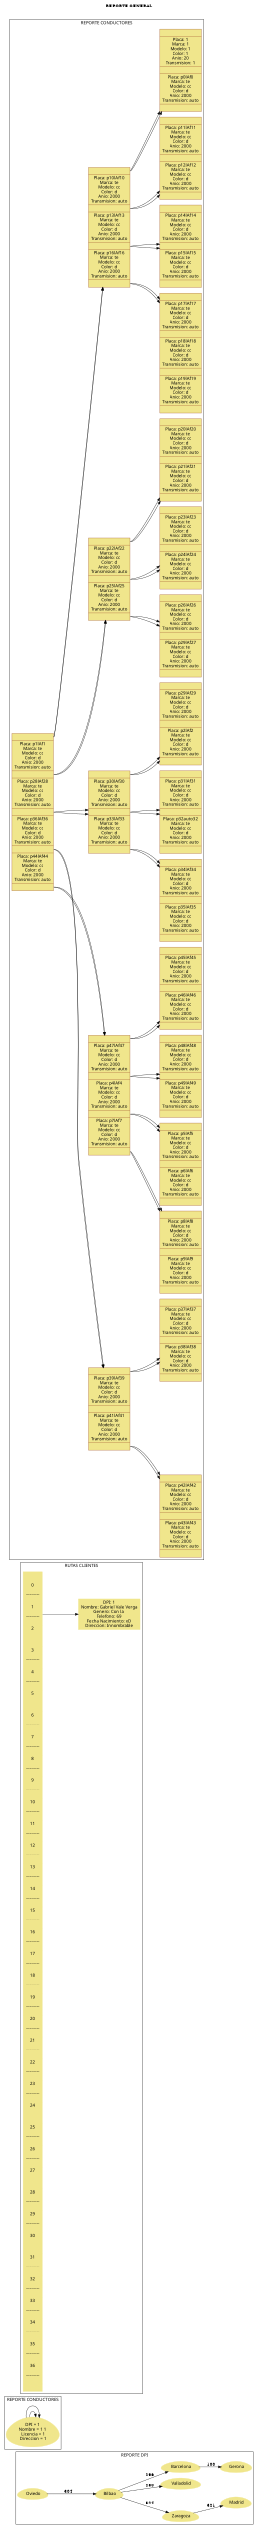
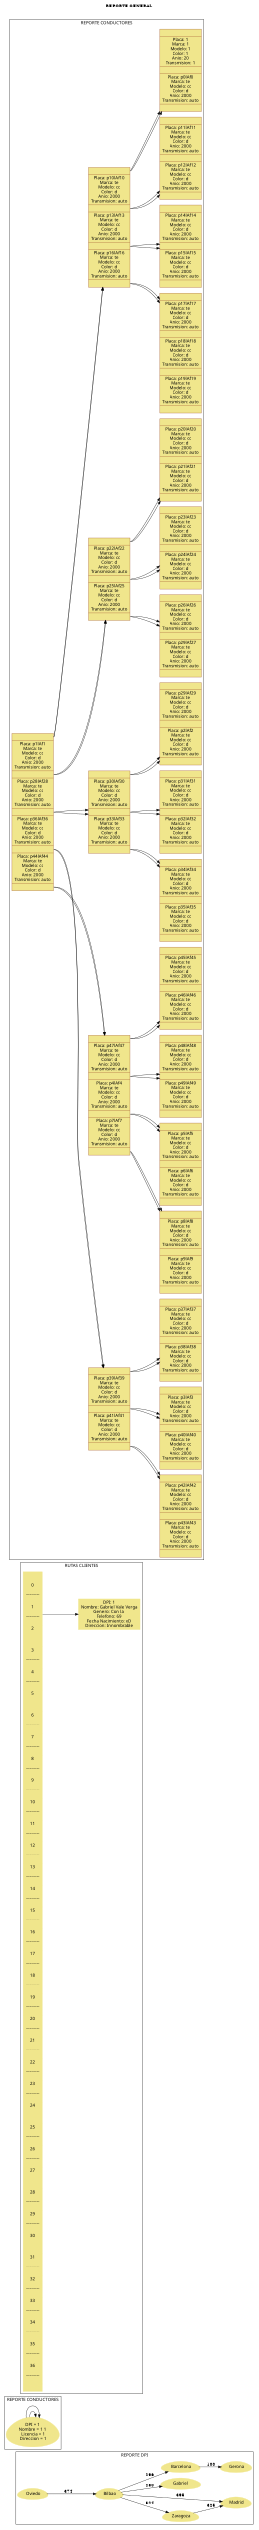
  digraph {
    label="REPORTE GENERAL"
    labelloc="t;"
    rankdir=LR
    node [color=sienna fontname="Century Gothic" shape=record style=filled fillcolor=khaki]
    edge [tailport=P1]
    n1 [color=khaki label=" Oviedo" shape=egg fillcolor=""]
    n2 [color=khaki label=" Bilbao" shape=egg fillcolor=""]
    n3 [color=khaki label=" Zaragoza" shape=egg fillcolor=""]
    n4 [color=khaki label=" Madrid" shape=egg fillcolor=""]
-   n5 [color=khaki label=" Valladolid" shape=egg fillcolor=""]
+   n5 [color=khaki label=Gabriel shape=egg fillcolor=""]
    n6 [color=khaki label=" Barcelona" shape=egg fillcolor=""]
    n7 [color=khaki label=" Gerona" shape=egg fillcolor=""]
    n8 [color=khaki dir=both label="DPI = 1\nNombre = 1 1\n Licencia = 1\n Direccion = 1" shape=egg fillcolor=""]
    n9 [color=khaki label="<P0>\n\n0\n\n----------\n\n|<P1>1\n\n----------\n\n|<P2>2\n\n----------\n\n|<P3>3\n\n----------\n\n|<P4>4\n\n----------\n\n|<P5>5\n\n----------\n\n|<P6>6\n\n----------\n\n|<P7>7\n\n----------\n\n|<P8>8\n\n----------\n\n|<P9>9\n\n----------\n\n|<P10>10\n\n----------\n\n|<P11>11\n\n----------\n\n|<P12>12\n\n----------\n\n|<P13>13\n\n----------\n\n|<P14>14\n\n----------\n\n|<P15>15\n\n----------\n\n|<P16>16\n\n----------\n\n|<P17>17\n\n----------\n\n|<P18>18\n\n----------\n\n|<P19>19\n\n----------\n\n|<P20>20\n\n----------\n\n|<P21>21\n\n----------\n\n|<P22>22\n\n----------\n\n|<P23>23\n\n----------\n\n|<P24>24\n\n----------\n\n|<P25>25\n\n----------\n\n|<P26>26\n\n----------\n\n|<P27>27\n\n----------\n\n|<P28>28\n\n----------\n\n|<P29>29\n\n----------\n\n|<P30>30\n\n----------\n\n|<P31>31\n\n----------\n\n|<P32>32\n\n----------\n\n|<P33>33\n\n----------\n\n|<P34>34\n\n----------\n\n|<P35>35\n\n----------\n\n|<P36>36\n\n----------\n\n|<P37>" fillcolor=""]
    n10 [color=khaki label=" DPI: 1\nNombre: Gabriel Vale Verga\nGenero: Con la \nTelefono: 69\nFecha Nacimiento: xD\nDireccion: Innombrable" fillcolor=""]
    n11 [label="<P0>|Placa: p1lAf1\nMarca: te\nModelo: cc\nColor: d\nAnio: 2000\nTransmision: auto|<P1>|Placa: p28lAf28\nMarca: te\nModelo: cc\nColor: d\nAnio: 2000\nTransmision: auto|<P2>|Placa: p36lAf36\nMarca: te\nModelo: cc\nColor: d\nAnio: 2000\nTransmision: auto|<P3>|Placa: p44lAf44\nMarca: te\nModelo: cc\nColor: d\nAnio: 2000\nTransmision: auto|<P4>"]
    n12 [label="<P0>|Placa: p10lAf10\nMarca: te\nModelo: cc\nColor: d\nAnio: 2000\nTransmision: auto|<P1>|Placa: p13lAf13\nMarca: te\nModelo: cc\nColor: d\nAnio: 2000\nTransmision: auto|<P2>|Placa: p16lAf16\nMarca: te\nModelo: cc\nColor: d\nAnio: 2000\nTransmision: auto|<P3>"]
    n13 [label="<P0>|Placa: p22lAf22\nMarca: te\nModelo: cc\nColor: d\nAnio: 2000\nTransmision: auto|<P1>|Placa: p25lAf25\nMarca: te\nModelo: cc\nColor: d\nAnio: 2000\nTransmision: auto|<P2>"]
    n14 [label="<P0>|Placa: p30lAf30\nMarca: te\nModelo: cc\nColor: d\nAnio: 2000\nTransmision: auto|<P1>|Placa: p33lAf33\nMarca: te\nModelo: cc\nColor: d\nAnio: 2000\nTransmision: auto|<P2>"]
    n15 [label="<P0>|Placa: p39lAf39\nMarca: te\nModelo: cc\nColor: d\nAnio: 2000\nTransmision: auto|<P1>|Placa: p41lAf41\nMarca: te\nModelo: cc\nColor: d\nAnio: 2000\nTransmision: auto|<P2>"]
    n16 [label="<P0>|Placa: p47lAf47\nMarca: te\nModelo: cc\nColor: d\nAnio: 2000\nTransmision: auto|<P1>|Placa: p4lAf4\nMarca: te\nModelo: cc\nColor: d\nAnio: 2000\nTransmision: auto|<P2>|Placa: p7lAf7\nMarca: te\nModelo: cc\nColor: d\nAnio: 2000\nTransmision: auto|<P3>"]
    n17 [label="<P0>|Placa: 1\nMarca: 1\nModelo: 1\nColor: 1\nAnio: 20\nTransmision: 1|<P1>|Placa: p0lAf0\nMarca: te\nModelo: cc\nColor: d\nAnio: 2000\nTransmision: auto|<P2>"]
    n18 [label="<P0>|Placa: p11lAf11\nMarca: te\nModelo: cc\nColor: d\nAnio: 2000\nTransmision: auto|<P1>|Placa: p12lAf12\nMarca: te\nModelo: cc\nColor: d\nAnio: 2000\nTransmision: auto|<P2>"]
    n19 [label="<P0>|Placa: p14lAf14\nMarca: te\nModelo: cc\nColor: d\nAnio: 2000\nTransmision: auto|<P1>|Placa: p15lAf15\nMarca: te\nModelo: cc\nColor: d\nAnio: 2000\nTransmision: auto|<P2>"]
    n20 [label="<P0>|Placa: p17lAf17\nMarca: te\nModelo: cc\nColor: d\nAnio: 2000\nTransmision: auto|<P1>|Placa: p18lAf18\nMarca: te\nModelo: cc\nColor: d\nAnio: 2000\nTransmision: auto|<P2>|Placa: p19lAf19\nMarca: te\nModelo: cc\nColor: d\nAnio: 2000\nTransmision: auto|<P3>"]
    n21 [label="<P0>|Placa: p20lAf20\nMarca: te\nModelo: cc\nColor: d\nAnio: 2000\nTransmision: auto|<P1>|Placa: p21lAf21\nMarca: te\nModelo: cc\nColor: d\nAnio: 2000\nTransmision: auto|<P2>"]
    n22 [label="<P0>|Placa: p23lAf23\nMarca: te\nModelo: cc\nColor: d\nAnio: 2000\nTransmision: auto|<P1>|Placa: p24lAf24\nMarca: te\nModelo: cc\nColor: d\nAnio: 2000\nTransmision: auto|<P2>"]
    n23 [label="<P0>|Placa: p26lAf26\nMarca: te\nModelo: cc\nColor: d\nAnio: 2000\nTransmision: auto|<P1>|Placa: p29lAf27\nMarca: te\nModelo: cc\nColor: d\nAnio: 2000\nTransmision: auto|<P2>"]
    n24 [label="<P0>|Placa: p29lAf29\nMarca: te\nModelo: cc\nColor: d\nAnio: 2000\nTransmision: auto|<P1>|Placa: p2lAf2\nMarca: te\nModelo: cc\nColor: d\nAnio: 2000\nTransmision: auto|<P2>"]
-   n25 [label="<P0>|Placa: p31lAf31\nMarca: te\nModelo: cc\nColor: d\nAnio: 2000\nTransmision: auto|<P1>|Placa: p32auto32\nMarca: te\nModelo: cc\nColor: d\nAnio: 2000\nTransmision: auto|<P2>"]
+   n25 [label="<P0>|Placa: p31lAf31\nMarca: te\nModelo: cc\nColor: d\nAnio: 2000\nTransmision: auto|<P1>|Placa: p32lAf32\nMarca: te\nModelo: cc\nColor: d\nAnio: 2000\nTransmision: auto|<P2>"]
    n26 [label="<P0>|Placa: p34lAf34\nMarca: te\nModelo: cc\nColor: d\nAnio: 2000\nTransmision: auto|<P1>|Placa: p35lAf35\nMarca: te\nModelo: cc\nColor: d\nAnio: 2000\nTransmision: auto|<P2>"]
    n27 [label="<P0>|Placa: p37lAf37\nMarca: te\nModelo: cc\nColor: d\nAnio: 2000\nTransmision: auto|<P1>|Placa: p38lAf38\nMarca: te\nModelo: cc\nColor: d\nAnio: 2000\nTransmision: auto|<P2>"]
+   n28 [label="<P0>|Placa: p3lAf3\nMarca: te\nModelo: cc\nColor: d\nAnio: 2000\nTransmision: auto|<P1>|Placa: p40lAf40\nMarca: te\nModelo: cc\nColor: d\nAnio: 2000\nTransmision: auto|<P2>"]
    n29 [label="<P0>|Placa: p42lAf42\nMarca: te\nModelo: cc\nColor: d\nAnio: 2000\nTransmision: auto|<P1>|Placa: p43lAf43\nMarca: te\nModelo: cc\nColor: d\nAnio: 2000\nTransmision: auto|<P2>"]
    n30 [label="<P0>|Placa: p45lAf45\nMarca: te\nModelo: cc\nColor: d\nAnio: 2000\nTransmision: auto|<P1>|Placa: p46lAf46\nMarca: te\nModelo: cc\nColor: d\nAnio: 2000\nTransmision: auto|<P2>"]
    n31 [label="<P0>|Placa: p48lAf48\nMarca: te\nModelo: cc\nColor: d\nAnio: 2000\nTransmision: auto|<P1>|Placa: p49lAf49\nMarca: te\nModelo: cc\nColor: d\nAnio: 2000\nTransmision: auto|<P2>"]
    n32 [label="<P0>|Placa: p5lAf5\nMarca: te\nModelo: cc\nColor: d\nAnio: 2000\nTransmision: auto|<P1>|Placa: p6lAf6\nMarca: te\nModelo: cc\nColor: d\nAnio: 2000\nTransmision: auto|<P2>"]
    n33 [label="<P0>|Placa: p8lAf8\nMarca: te\nModelo: cc\nColor: d\nAnio: 2000\nTransmision: auto|<P1>|Placa: p9lAf9\nMarca: te\nModelo: cc\nColor: d\nAnio: 2000\nTransmision: auto|<P2>"]
    subgraph cluster_1 {
      fontname="Century Gothic"
      label="REPORTE DPI"
      n1
      n2
      n3
      n4
      n5
      n6
      n7
    }
    subgraph cluster_2 {
      fontname="Century Gothic"
      label="REPORTE CONDUCTORES"
      n8
    }
    subgraph cluster_3 {
      fontname="Century Gothic"
      label="RUTAS CLIENTES"
      n9
      n10
    }
    subgraph cluster_4 {
      fontname="Century Gothic"
      label="REPORTE CONDUCTORES"
      n11
      n12
      n13
      n14
      n15
      n16
      n17
      n18
      n19
      n20
      n21
      n22
      n23
      n24
      n25
      n26
      n27
+     n28
      n29
      n30
      n31
      n32
      n33
    }
-   n1 -> n2 [arrowhead=normal label=304]
+   n1 -> n2 [arrowhead=normal label=374]
    n2 -> n3 [arrowhead=normal label=324]
+   n2 -> n4 [arrowhead=normal label=395]
    n2 -> n5 [arrowhead=normal label=280]
    n2 -> n6 [arrowhead=normal label=296]
-   n3 -> n4 [arrowhead=normal label=321]
+   n3 -> n4 [arrowhead=normal label=325]
    n6 -> n7 [arrowhead=normal label=100]
    n8 -> n8
    n8 -> n8
    n9 -> n10
    n11 -> n12 [tailport=P0]
    n11 -> n12 [tailport=P0]
    n11 -> n13
    n11 -> n13
    n11 -> n14 [tailport=P2]
    n11 -> n14 [tailport=P2]
    n11 -> n15 [tailport=P3]
    n11 -> n15 [tailport=P3]
    n11 -> n16 [tailport=P4]
    n11 -> n16 [tailport=P4]
    n12 -> n17 [tailport=P0]
    n12 -> n17 [tailport=P0]
    n12 -> n18
    n12 -> n18
    n12 -> n19 [tailport=P2]
    n12 -> n19 [tailport=P2]
    n12 -> n20 [tailport=P3]
    n12 -> n20 [tailport=P3]
    n13 -> n21 [tailport=P0]
    n13 -> n21 [tailport=P0]
    n13 -> n22
    n13 -> n22
    n13 -> n23 [tailport=P2]
    n13 -> n23 [tailport=P2]
    n14 -> n24 [tailport=P0]
    n14 -> n24 [tailport=P0]
    n14 -> n25
    n14 -> n25
    n14 -> n26 [tailport=P2]
    n14 -> n26 [tailport=P2]
    n15 -> n27 [tailport=P0]
    n15 -> n27 [tailport=P0]
+   n15 -> n28
+   n15 -> n28
    n15 -> n29 [tailport=P2]
    n15 -> n29 [tailport=P2]
    n16 -> n30 [tailport=P0]
    n16 -> n30 [tailport=P0]
    n16 -> n31
    n16 -> n31
    n16 -> n32 [tailport=P2]
    n16 -> n32 [tailport=P2]
    n16 -> n33 [tailport=P3]
    n16 -> n33 [tailport=P3]
  }
